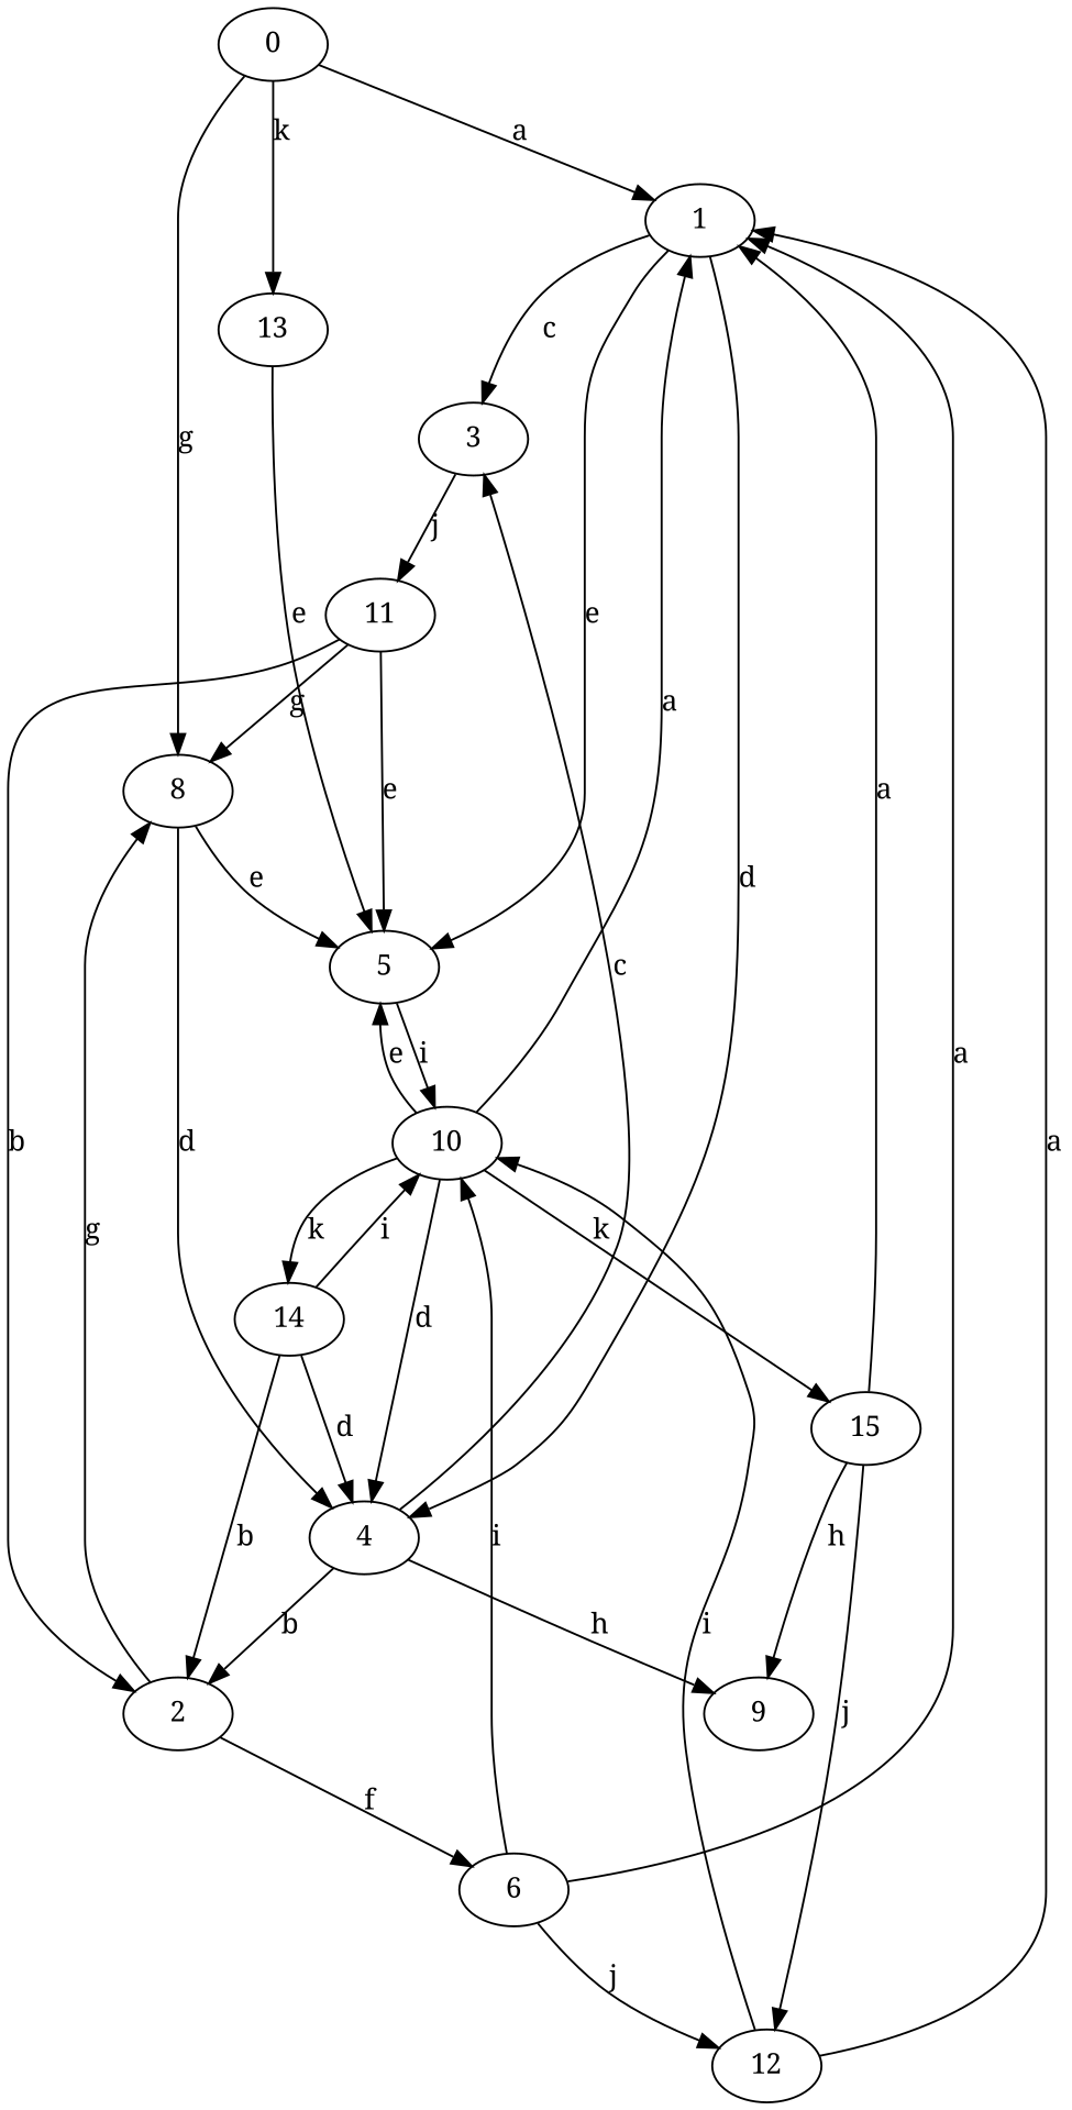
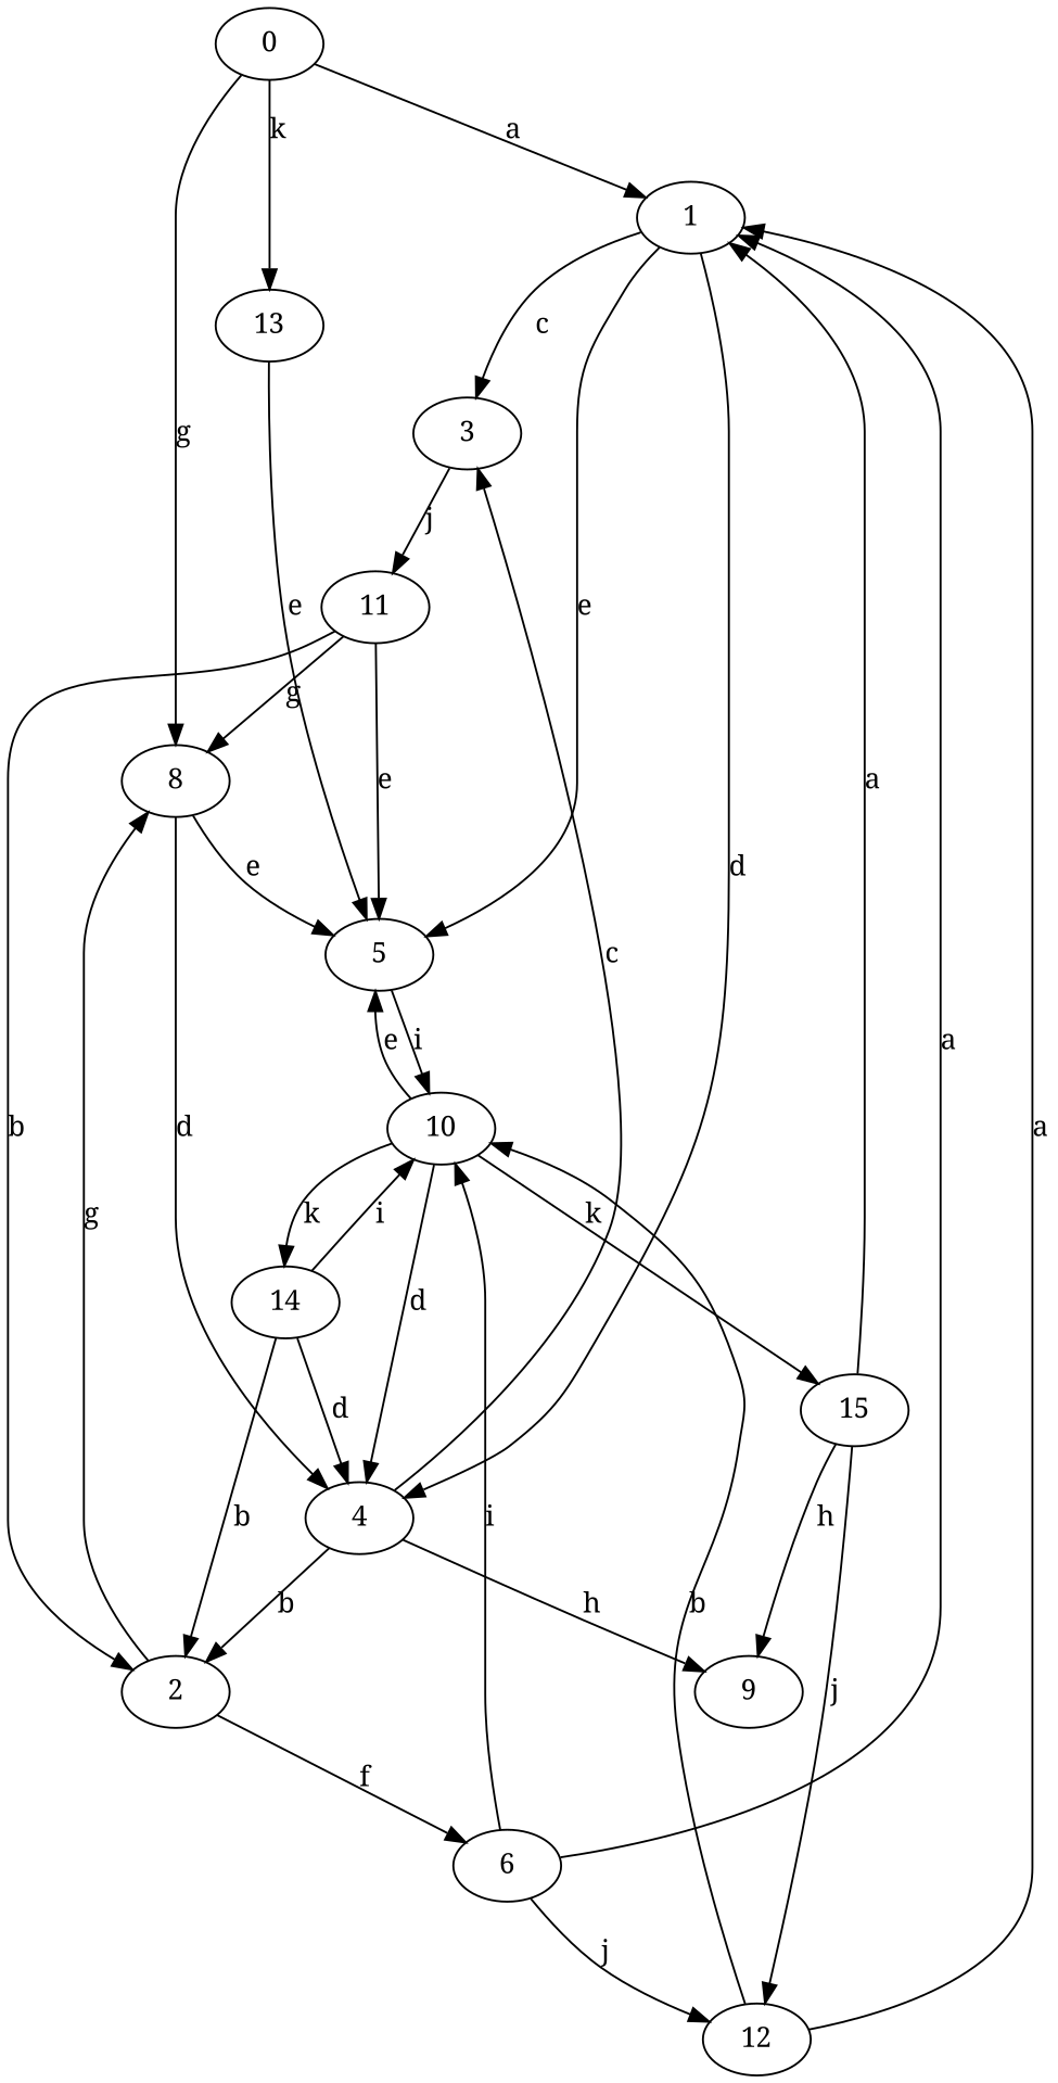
  strict digraph {
    fontname="Noto Serif"
    node [fontname="Noto Serif"]
    edge [fontname="Noto Serif"]
    0
    1
    8
    13
    3
    5
    4
    6
    10
    12
    11
    2
    9
    14
    15
    0 -> 1 [label=a]
    0 -> 8 [label=g]
    0 -> 13 [label=k]
    1 -> 3 [label=c]
    1 -> 5 [label=e]
    1 -> 4 [label=d]
    8 -> 5 [label=e]
    8 -> 4 [label=d]
    13 -> 5 [label=e]
    3 -> 11 [label=j]
    5 -> 10 [label=i]
    4 -> 3 [label=c]
    4 -> 2 [label=b]
    4 -> 9 [label=h]
    6 -> 1 [label=a]
    6 -> 10 [label=i]
    6 -> 12 [label=j]
-   10 -> 1 [label=a]
    10 -> 5 [label=e]
    10 -> 4 [label=d]
    10 -> 14 [label=k]
    10 -> 15 [label=k]
    12 -> 1 [label=a]
-   12 -> 10 [label=i]
+   12 -> 10 [label=b]
    11 -> 8 [label=g]
    11 -> 5 [label=e]
    11 -> 2 [label=b]
    2 -> 8 [label=g]
    2 -> 6 [label=f]
    14 -> 4 [label=d]
    14 -> 10 [label=i]
    14 -> 2 [label=b]
    15 -> 1 [label=a]
    15 -> 12 [label=j]
    15 -> 9 [label=h]
  }
